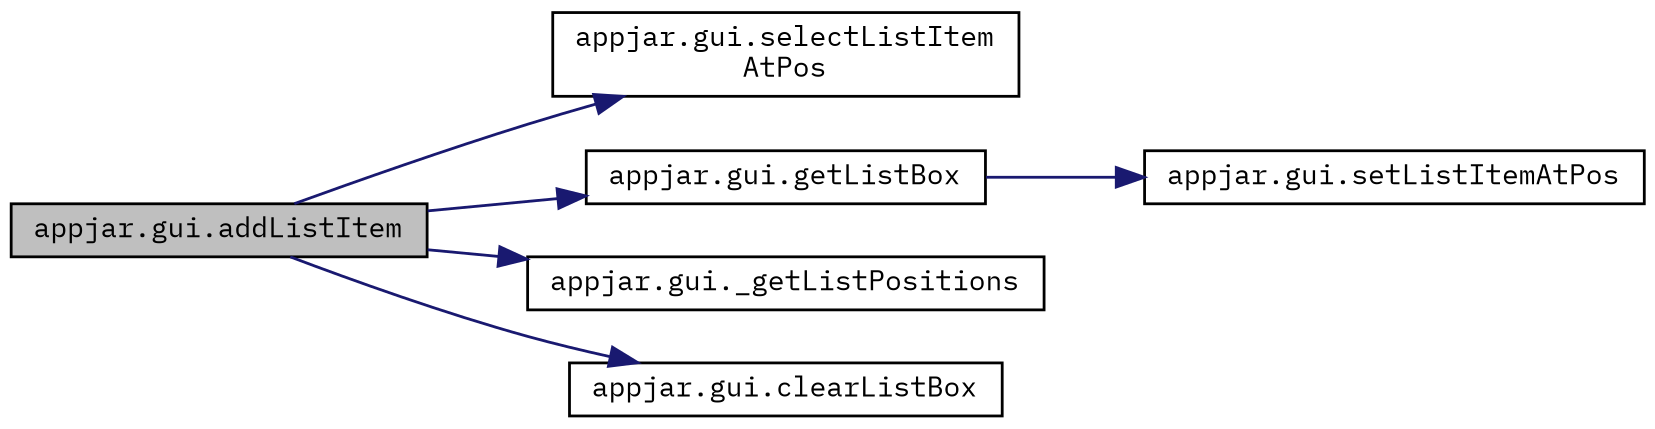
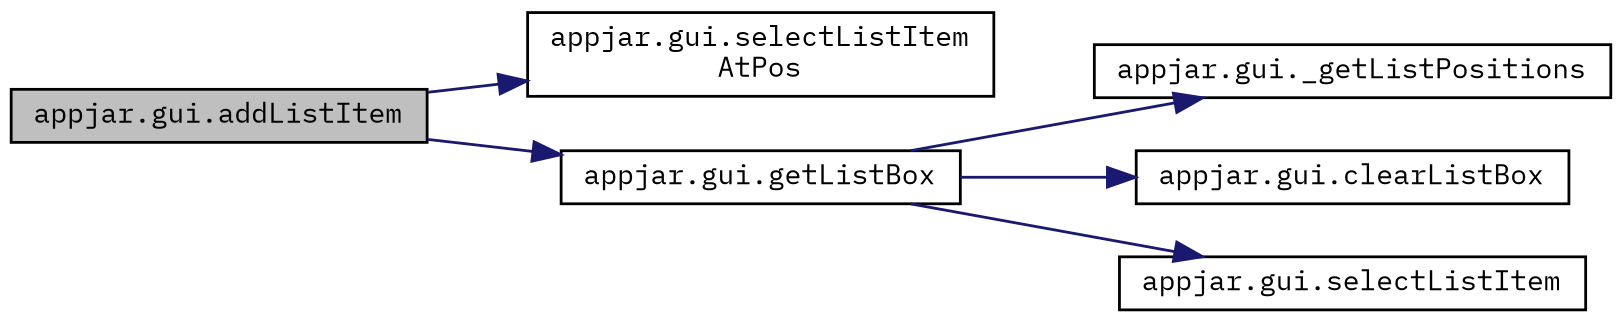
  digraph {
    fontname="IBM Plex Mono"
    rankdir=LR
    node [color=black fillcolor=white fontname="IBM Plex Mono" fontsize=10 shape=record style=filled]
    edge [color=midnightblue fontname="IBM Plex Mono" fontsize=10 labelfontname=Helvetica labelfontsize=10 style=solid]
    n1 [fillcolor=grey75 fontcolor=black height=0.2 label="appjar.gui.addListItem" width=0.4]
    n2 [height=0.2 label="appjar.gui.selectListItem\lAtPos" width=0.4]
    n3 [height=0.2 label="appjar.gui.getListBox" width=0.4]
    n4 [height=0.2 label="appjar.gui._getListPositions" width=0.4]
    n5 [height=0.2 label="appjar.gui.clearListBox" width=0.4]
-   n6 [height=0.2 label="appjar.gui.setListItemAtPos" width=0.4]
+   n6 [height=0.2 label="appjar.gui.selectListItem" width=0.4]
    n1 -> n2
    n1 -> n3
-   n1 -> n4
-   n1 -> n5
+   n3 -> n4
+   n3 -> n5
    n3 -> n6
  }
